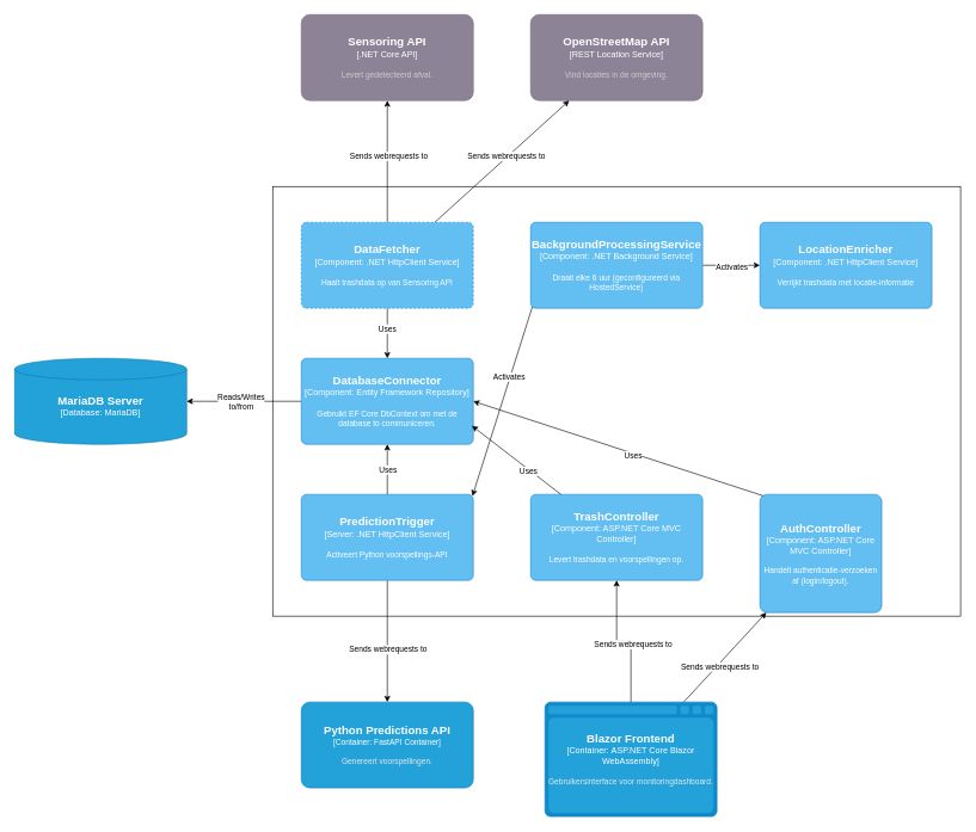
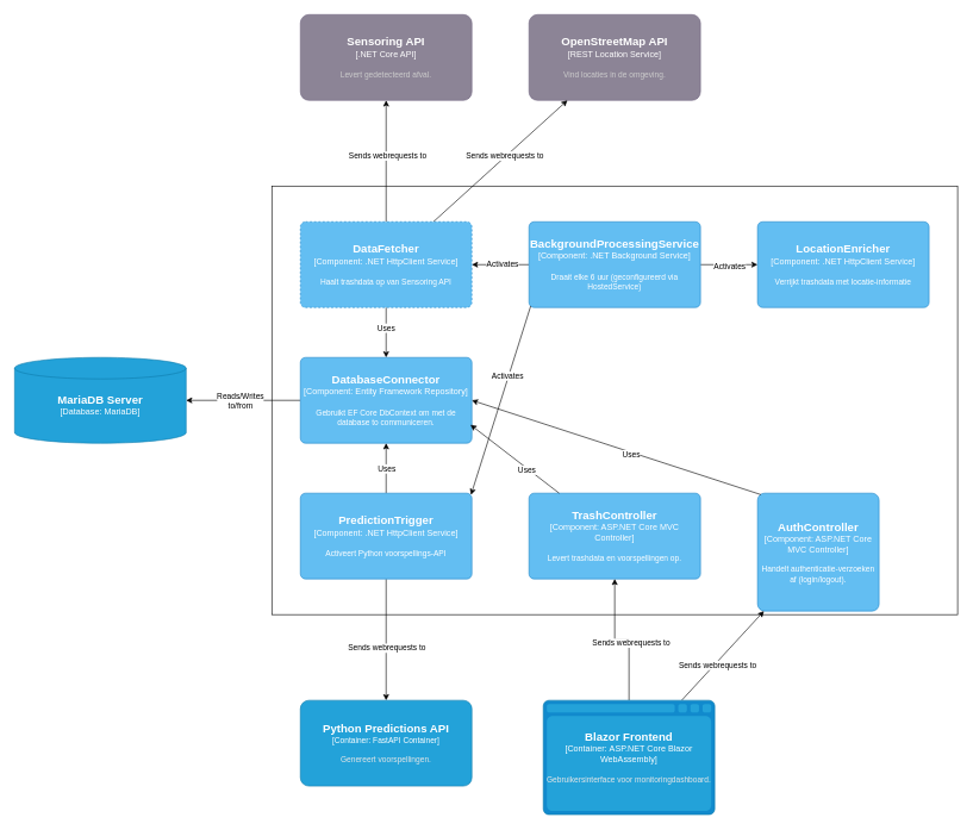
  <mxCell id="0" />
  <mxCell id="1" parent="0" />
  <mxCell id="2" value="" style="rounded=0;whiteSpace=wrap;html=1;" parent="1" vertex="1"><mxGeometry x="380" y="260" width="960" height="600" as="geometry" /></mxCell>
  <mxCell id="3" value="&lt;font style=&quot;font-size: 16px&quot;&gt;&lt;b&gt;OpenStreetMap API&lt;/b&gt;&lt;/font&gt;&lt;div&gt;[REST Location Service]&lt;/div&gt;&lt;br&gt;&lt;div&gt;&lt;font style=&quot;font-size: 11px&quot;&gt;&lt;font color=&quot;#cccccc&quot;&gt;Vind locaties in de omgeving.&lt;/font&gt;&lt;/div&gt;" style="rounded=1;whiteSpace=wrap;html=1;labelBackgroundColor=none;fillColor=#8C8496;fontColor=#ffffff;align=center;arcSize=10;strokeColor=#736782;metaEdit=1;resizable=0;points=[[0.25,0,0],[0.5,0,0],[0.75,0,0],[1,0.25,0],[1,0.5,0],[1,0.75,0],[0.75,1,0],[0.5,1,0],[0.25,1,0],[0,0.75,0],[0,0.5,0],[0,0.25,0]];" parent="1" vertex="1"><mxGeometry x="740" y="20" width="240" height="120" as="geometry" /></mxCell>
  <mxCell id="4" value="&lt;font style=&quot;font-size: 16px&quot;&gt;&lt;b&gt;AuthController&lt;/b&gt;&lt;/font&gt;&lt;div&gt;[Component: ASP.NET Core MVC Controller]&lt;/div&gt;&lt;br&gt;&lt;div&gt;&lt;font style=&quot;font-size: 11px&quot;&gt;Handelt authenticatie-verzoeken af (login/logout).&lt;/font&gt;&lt;/div&gt;" style="rounded=1;whiteSpace=wrap;html=1;labelBackgroundColor=none;fillColor=#63BEF2;fontColor=#ffffff;align=center;arcSize=6;strokeColor=#2086C9;metaEdit=1;resizable=0;points=[[0.25,0,0],[0.5,0,0],[0.75,0,0],[1,0.25,0],[1,0.5,0],[1,0.75,0],[0.75,1,0],[0.5,1,0],[0.25,1,0],[0,0.75,0],[0,0.5,0],[0,0.25,0]];" parent="1" vertex="1"><mxGeometry x="1060" y="690" width="170" height="165" as="geometry" /></mxCell>
  <mxCell id="5" value="&lt;font style=&quot;font-size: 16px&quot;&gt;&lt;b&gt;Sensoring API&lt;/b&gt;&lt;/font&gt;&lt;div&gt;[.NET Core API]&lt;/div&gt;&lt;br&gt;&lt;div&gt;&lt;font style=&quot;font-size: 11px&quot;&gt;&lt;font color=&quot;#cccccc&quot;&gt;Levert gedetecteerd afval.&lt;/font&gt;&lt;/div&gt;" style="rounded=1;whiteSpace=wrap;html=1;labelBackgroundColor=none;fillColor=#8C8496;fontColor=#ffffff;align=center;arcSize=10;strokeColor=#736782;metaEdit=1;resizable=0;points=[[0.25,0,0],[0.5,0,0],[0.75,0,0],[1,0.25,0],[1,0.5,0],[1,0.75,0],[0.75,1,0],[0.5,1,0],[0.25,1,0],[0,0.75,0],[0,0.5,0],[0,0.25,0]];" parent="1" vertex="1"><mxGeometry x="420" y="20" width="240" height="120" as="geometry" /></mxCell>
  <mxCell id="6" value="&lt;font style=&quot;font-size: 16px&quot;&gt;&lt;b&gt;TrashController&lt;/b&gt;&lt;/font&gt;&lt;div&gt;[Component: ASP.NET Core MVC Controller]&lt;/div&gt;&lt;br&gt;&lt;div&gt;&lt;font style=&quot;font-size: 11px&quot;&gt;Levert trashdata en voorspellingen op.&lt;/font&gt;&lt;/div&gt;" style="rounded=1;whiteSpace=wrap;html=1;labelBackgroundColor=none;fillColor=#63BEF2;fontColor=#ffffff;align=center;arcSize=6;strokeColor=#2086C9;metaEdit=1;resizable=0;points=[[0.25,0,0],[0.5,0,0],[0.75,0,0],[1,0.25,0],[1,0.5,0],[1,0.75,0],[0.75,1,0],[0.5,1,0],[0.25,1,0],[0,0.75,0],[0,0.5,0],[0,0.25,0]];" parent="1" vertex="1"><mxGeometry x="740" y="690" width="240" height="120" as="geometry" /></mxCell>
+ <mxCell id="7" style="edgeStyle=orthogonalEdgeStyle;rounded=0;orthogonalLoop=1;jettySize=auto;html=1;" parent="1" source="13" target="18" edge="1"><mxGeometry relative="1" as="geometry" /></mxCell>
+ <mxCell id="8" value="Activates" style="edgeLabel;html=1;align=center;verticalAlign=middle;resizable=0;points=[];" parent="7" vertex="1" connectable="0"><mxGeometry x="-0.039" y="-2" relative="1" as="geometry"><mxPoint as="offset" /></mxGeometry></mxCell>
  <mxCell id="9" style="edgeStyle=orthogonalEdgeStyle;rounded=0;orthogonalLoop=1;jettySize=auto;html=1;" parent="1" source="13" target="19" edge="1"><mxGeometry relative="1" as="geometry" /></mxCell>
  <mxCell id="10" value="Activates" style="edgeLabel;html=1;align=center;verticalAlign=middle;resizable=0;points=[];" parent="9" vertex="1" connectable="0"><mxGeometry x="-0.004" y="-1" relative="1" as="geometry"><mxPoint as="offset" /></mxGeometry></mxCell>
  <mxCell id="11" style="rounded=0;orthogonalLoop=1;jettySize=auto;html=1;" parent="1" source="18" target="3" edge="1"><mxGeometry relative="1" as="geometry" /></mxCell>
  <mxCell id="12" value="Sends webrequests to" style="edgeLabel;html=1;align=center;verticalAlign=middle;resizable=0;points=[];" parent="11" vertex="1" connectable="0"><mxGeometry x="0.076" y="2" relative="1" as="geometry"><mxPoint as="offset" /></mxGeometry></mxCell>
  <mxCell id="13" value="&lt;font style=&quot;font-size: 16px&quot;&gt;&lt;b&gt;BackgroundProcessingService&lt;/b&gt;&lt;/font&gt;&lt;div&gt;[Component: .NET Background Service]&lt;/div&gt;&lt;br&gt;&lt;div&gt;&lt;font style=&quot;font-size: 11px&quot;&gt;Draait elke 6 uur (geconfigureerd via HostedService)&lt;/font&gt;&lt;/div&gt;" style="rounded=1;whiteSpace=wrap;html=1;labelBackgroundColor=none;fillColor=#63BEF2;fontColor=#ffffff;align=center;arcSize=6;strokeColor=#2086C9;metaEdit=1;resizable=0;points=[[0.25,0,0],[0.5,0,0],[0.75,0,0],[1,0.25,0],[1,0.5,0],[1,0.75,0],[0.75,1,0],[0.5,1,0],[0.25,1,0],[0,0.75,0],[0,0.5,0],[0,0.25,0]];" parent="1" vertex="1"><mxGeometry x="740" y="310" width="240" height="120" as="geometry" /></mxCell>
  <mxCell id="14" style="edgeStyle=orthogonalEdgeStyle;rounded=0;orthogonalLoop=1;jettySize=auto;html=1;" parent="1" source="18" target="22" edge="1"><mxGeometry relative="1" as="geometry" /></mxCell>
  <mxCell id="15" value="Uses" style="edgeLabel;html=1;align=center;verticalAlign=middle;resizable=0;points=[];" parent="14" vertex="1" connectable="0"><mxGeometry x="-0.2" y="-1" relative="1" as="geometry"><mxPoint as="offset" /></mxGeometry></mxCell>
  <mxCell id="16" style="edgeStyle=orthogonalEdgeStyle;rounded=0;orthogonalLoop=1;jettySize=auto;html=1;" parent="1" source="18" target="5" edge="1"><mxGeometry relative="1" as="geometry" /></mxCell>
  <mxCell id="17" value="Sends webrequests to" style="edgeLabel;html=1;align=center;verticalAlign=middle;resizable=0;points=[];" parent="16" vertex="1" connectable="0"><mxGeometry x="0.096" y="-1" relative="1" as="geometry"><mxPoint as="offset" /></mxGeometry></mxCell>
  <mxCell id="18" value="&lt;font style=&quot;font-size: 16px&quot;&gt;&lt;b&gt;DataFetcher&lt;/b&gt;&lt;/font&gt;&lt;div&gt;[Component: .NET HttpClient Service]&lt;/div&gt;&lt;br&gt;&lt;div&gt;&lt;font style=&quot;font-size: 11px&quot;&gt;Haalt trashdata op van Sensoring API&lt;/font&gt;&lt;/div&gt;" style="rounded=1;whiteSpace=wrap;html=1;labelBackgroundColor=none;fillColor=#63BEF2;fontColor=#ffffff;align=center;arcSize=6;strokeColor=#2086C9;metaEdit=1;resizable=0;points=[[0.25,0,0],[0.5,0,0],[0.75,0,0],[1,0.25,0],[1,0.5,0],[1,0.75,0],[0.75,1,0],[0.5,1,0],[0.25,1,0],[0,0.75,0],[0,0.5,0],[0,0.25,0]];dashed=1;" parent="1" vertex="1"><mxGeometry x="420" y="310" width="240" height="120" as="geometry" /></mxCell>
  <mxCell id="19" value="&lt;font style=&quot;font-size: 16px&quot;&gt;&lt;b&gt;LocationEnricher&lt;/b&gt;&lt;/font&gt;&lt;div&gt;[Component: .NET HttpClient Service]&lt;/div&gt;&lt;br&gt;&lt;div&gt;&lt;font style=&quot;font-size: 11px&quot;&gt;Verrijkt trashdata met locatie-informatie&lt;/font&gt;&lt;/div&gt;" style="rounded=1;whiteSpace=wrap;html=1;labelBackgroundColor=none;fillColor=#63BEF2;fontColor=#ffffff;align=center;arcSize=6;strokeColor=#2086C9;metaEdit=1;resizable=0;points=[[0.25,0,0],[0.5,0,0],[0.75,0,0],[1,0.25,0],[1,0.5,0],[1,0.75,0],[0.75,1,0],[0.5,1,0],[0.25,1,0],[0,0.75,0],[0,0.5,0],[0,0.25,0]];" parent="1" vertex="1"><mxGeometry x="1060" y="310" width="240" height="120" as="geometry" /></mxCell>
  <mxCell id="20" style="edgeStyle=orthogonalEdgeStyle;rounded=0;orthogonalLoop=1;jettySize=auto;html=1;" parent="1" source="22" target="28" edge="1"><mxGeometry relative="1" as="geometry" /></mxCell>
  <mxCell id="21" value="Reads/Writes&lt;div&gt;to/from&lt;/div&gt;" style="edgeLabel;html=1;align=center;verticalAlign=middle;resizable=0;points=[];" parent="20" vertex="1" connectable="0"><mxGeometry x="0.286" y="-2" relative="1" as="geometry"><mxPoint x="18" y="2" as="offset" /></mxGeometry></mxCell>
  <mxCell id="22" value="&lt;font style=&quot;font-size: 16px&quot;&gt;&lt;b&gt;DatabaseConnector&lt;/b&gt;&lt;/font&gt;&lt;div&gt;[Component: Entity Framework Repository]&lt;/div&gt;&lt;br&gt;&lt;div&gt;&lt;font style=&quot;font-size: 11px&quot;&gt;Gebruikt EF Core DbContext om met de database to communiceren.&lt;/font&gt;&lt;/div&gt;" style="rounded=1;whiteSpace=wrap;html=1;labelBackgroundColor=none;fillColor=#63BEF2;fontColor=#ffffff;align=center;arcSize=6;strokeColor=#2086C9;metaEdit=1;resizable=0;points=[[0.25,0,0],[0.5,0,0],[0.75,0,0],[1,0.25,0],[1,0.5,0],[1,0.75,0],[0.75,1,0],[0.5,1,0],[0.25,1,0],[0,0.75,0],[0,0.5,0],[0,0.25,0]];" parent="1" vertex="1"><mxGeometry x="420" y="500" width="240" height="120" as="geometry" /></mxCell>
  <mxCell id="23" style="edgeStyle=orthogonalEdgeStyle;rounded=0;orthogonalLoop=1;jettySize=auto;html=1;" parent="1" source="27" target="22" edge="1"><mxGeometry relative="1" as="geometry" /></mxCell>
  <mxCell id="24" value="Uses" style="edgeLabel;html=1;align=center;verticalAlign=middle;resizable=0;points=[];" parent="23" vertex="1" connectable="0"><mxGeometry x="0.012" relative="1" as="geometry"><mxPoint as="offset" /></mxGeometry></mxCell>
  <mxCell id="25" style="edgeStyle=orthogonalEdgeStyle;rounded=0;orthogonalLoop=1;jettySize=auto;html=1;" parent="1" source="27" target="29" edge="1"><mxGeometry relative="1" as="geometry" /></mxCell>
  <mxCell id="26" value="Sends webrequests to" style="edgeLabel;html=1;align=center;verticalAlign=middle;resizable=0;points=[];" parent="25" vertex="1" connectable="0"><mxGeometry x="0.125" relative="1" as="geometry"><mxPoint as="offset" /></mxGeometry></mxCell>
- <mxCell id="27" value="&lt;font style=&quot;font-size: 16px&quot;&gt;&lt;b&gt;PredictionTrigger&lt;/b&gt;&lt;/font&gt;&lt;div&gt;[Server: .NET HttpClient Service]&lt;/div&gt;&lt;br&gt;&lt;div&gt;&lt;font style=&quot;font-size: 11px&quot;&gt;Activeert Python voorspellings-API&lt;/font&gt;&lt;/div&gt;" style="rounded=1;whiteSpace=wrap;html=1;labelBackgroundColor=none;fillColor=#63BEF2;fontColor=#ffffff;align=center;arcSize=6;strokeColor=#2086C9;metaEdit=1;resizable=0;points=[[0.25,0,0],[0.5,0,0],[0.75,0,0],[1,0.25,0],[1,0.5,0],[1,0.75,0],[0.75,1,0],[0.5,1,0],[0.25,1,0],[0,0.75,0],[0,0.5,0],[0,0.25,0]];" parent="1" vertex="1"><mxGeometry x="420" y="690" width="240" height="120" as="geometry" /></mxCell>
+ <mxCell id="27" value="&lt;font style=&quot;font-size: 16px&quot;&gt;&lt;b&gt;PredictionTrigger&lt;/b&gt;&lt;/font&gt;&lt;div&gt;[Component: .NET HttpClient Service]&lt;/div&gt;&lt;br&gt;&lt;div&gt;&lt;font style=&quot;font-size: 11px&quot;&gt;Activeert Python voorspellings-API&lt;/font&gt;&lt;/div&gt;" style="rounded=1;whiteSpace=wrap;html=1;labelBackgroundColor=none;fillColor=#63BEF2;fontColor=#ffffff;align=center;arcSize=6;strokeColor=#2086C9;metaEdit=1;resizable=0;points=[[0.25,0,0],[0.5,0,0],[0.75,0,0],[1,0.25,0],[1,0.5,0],[1,0.75,0],[0.75,1,0],[0.5,1,0],[0.25,1,0],[0,0.75,0],[0,0.5,0],[0,0.25,0]];" parent="1" vertex="1"><mxGeometry x="420" y="690" width="240" height="120" as="geometry" /></mxCell>
  <mxCell id="28" value="&lt;font style=&quot;font-size: 16px&quot;&gt;&lt;b&gt;MariaDB Server&lt;/b&gt;&lt;/font&gt;&lt;div&gt;[Database:&amp;nbsp;MariaDB]&lt;/div&gt;&lt;br&gt;&lt;div&gt;&lt;font style=&quot;font-size: 11px&quot;&gt;&lt;font color=&quot;#E6E6E6&quot;&gt;&lt;/font&gt;&lt;/div&gt;" style="shape=cylinder3;size=15;whiteSpace=wrap;html=1;boundedLbl=1;rounded=0;labelBackgroundColor=none;fillColor=#23A2D9;fontSize=12;fontColor=#ffffff;align=center;strokeColor=#0E7DAD;metaEdit=1;points=[[0.5,0,0],[1,0.25,0],[1,0.5,0],[1,0.75,0],[0.5,1,0],[0,0.75,0],[0,0.5,0],[0,0.25,0]];resizable=0;" parent="1" vertex="1"><mxGeometry x="20" y="500" width="240" height="120" as="geometry" /></mxCell>
  <mxCell id="29" value="&lt;font style=&quot;font-size: 16px&quot;&gt;&lt;b&gt;Python Predictions API&lt;/b&gt;&lt;/font&gt;&lt;div&gt;[Container: FastAPI Container]&lt;/div&gt;&lt;br&gt;&lt;div&gt;&lt;font style=&quot;font-size: 11px&quot;&gt;&lt;font color=&quot;#E6E6E6&quot;&gt;Genereert voorspellingen.&lt;/font&gt;&lt;/div&gt;" style="rounded=1;whiteSpace=wrap;html=1;fontSize=11;labelBackgroundColor=none;fillColor=#23A2D9;fontColor=#ffffff;align=center;arcSize=10;strokeColor=#0E7DAD;metaEdit=1;resizable=0;points=[[0.25,0,0],[0.5,0,0],[0.75,0,0],[1,0.25,0],[1,0.5,0],[1,0.75,0],[0.75,1,0],[0.5,1,0],[0.25,1,0],[0,0.75,0],[0,0.5,0],[0,0.25,0]];" parent="1" vertex="1"><mxGeometry x="420" y="980" width="240" height="120" as="geometry" /></mxCell>
  <mxCell id="30" style="edgeStyle=orthogonalEdgeStyle;rounded=0;orthogonalLoop=1;jettySize=auto;html=1;" parent="1" source="34" target="6" edge="1"><mxGeometry relative="1" as="geometry" /></mxCell>
  <mxCell id="31" value="Sends webrequests to" style="edgeLabel;html=1;align=center;verticalAlign=middle;resizable=0;points=[];" parent="30" vertex="1" connectable="0"><mxGeometry x="-0.144" y="-2" relative="1" as="geometry"><mxPoint as="offset" /></mxGeometry></mxCell>
  <mxCell id="32" style="rounded=0;orthogonalLoop=1;jettySize=auto;html=1;" parent="1" source="34" target="4" edge="1"><mxGeometry relative="1" as="geometry" /></mxCell>
  <mxCell id="33" value="Sends webrequests to" style="edgeLabel;html=1;align=center;verticalAlign=middle;resizable=0;points=[];" parent="32" vertex="1" connectable="0"><mxGeometry x="-0.173" y="-3" relative="1" as="geometry"><mxPoint as="offset" /></mxGeometry></mxCell>
  <mxCell id="34" value="&lt;font style=&quot;font-size: 16px&quot;&gt;&lt;b&gt;Blazor Frontend&lt;/b&gt;&lt;/font&gt;&lt;div&gt;[Container:&amp;nbsp;ASP.NET Core Blazor WebAssembly]&lt;/div&gt;&lt;br&gt;&lt;div&gt;&lt;font style=&quot;font-size: 11px&quot;&gt;&lt;font color=&quot;#E6E6E6&quot;&gt;Gebruikersinterface voor monitoringdashboard.&lt;/font&gt;&lt;/div&gt;" style="shape=mxgraph.c4.webBrowserContainer2;whiteSpace=wrap;html=1;boundedLbl=1;rounded=0;labelBackgroundColor=none;strokeColor=#118ACD;fillColor=#23A2D9;strokeColor=#118ACD;strokeColor2=#0E7DAD;fontSize=12;fontColor=#ffffff;align=center;metaEdit=1;points=[[0.5,0,0],[1,0.25,0],[1,0.5,0],[1,0.75,0],[0.5,1,0],[0,0.75,0],[0,0.5,0],[0,0.25,0]];resizable=0;" parent="1" vertex="1"><mxGeometry x="760" y="980" width="240" height="160" as="geometry" /></mxCell>
  <mxCell id="35" style="rounded=0;orthogonalLoop=1;jettySize=auto;html=1;entryX=0.995;entryY=0.019;entryDx=0;entryDy=0;entryPerimeter=0;exitX=0.01;exitY=0.983;exitDx=0;exitDy=0;exitPerimeter=0;" parent="1" source="13" target="27" edge="1"><mxGeometry relative="1" as="geometry" /></mxCell>
  <mxCell id="36" value="Activates" style="edgeLabel;html=1;align=center;verticalAlign=middle;resizable=0;points=[];" parent="35" vertex="1" connectable="0"><mxGeometry x="-0.255" y="-2" relative="1" as="geometry"><mxPoint as="offset" /></mxGeometry></mxCell>
  <mxCell id="37" style="rounded=0;orthogonalLoop=1;jettySize=auto;html=1;entryX=0.992;entryY=0.785;entryDx=0;entryDy=0;entryPerimeter=0;" parent="1" source="6" target="22" edge="1"><mxGeometry relative="1" as="geometry" /></mxCell>
  <mxCell id="38" value="Uses" style="edgeLabel;html=1;align=center;verticalAlign=middle;resizable=0;points=[];" parent="37" vertex="1" connectable="0"><mxGeometry x="-0.286" y="2" relative="1" as="geometry"><mxPoint as="offset" /></mxGeometry></mxCell>
  <mxCell id="39" style="rounded=0;orthogonalLoop=1;jettySize=auto;html=1;entryX=1;entryY=0.5;entryDx=0;entryDy=0;entryPerimeter=0;exitX=0.027;exitY=0.012;exitDx=0;exitDy=0;exitPerimeter=0;" parent="1" source="4" target="22" edge="1"><mxGeometry relative="1" as="geometry" /></mxCell>
  <mxCell id="40" value="Uses" style="edgeLabel;html=1;align=center;verticalAlign=middle;resizable=0;points=[];" parent="39" vertex="1" connectable="0"><mxGeometry x="-0.102" y="3" relative="1" as="geometry"><mxPoint as="offset" /></mxGeometry></mxCell>
